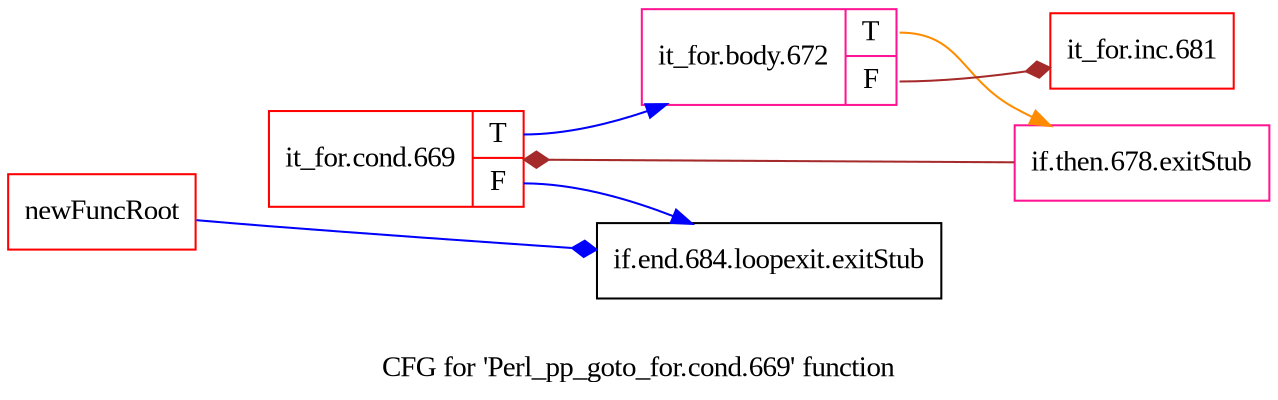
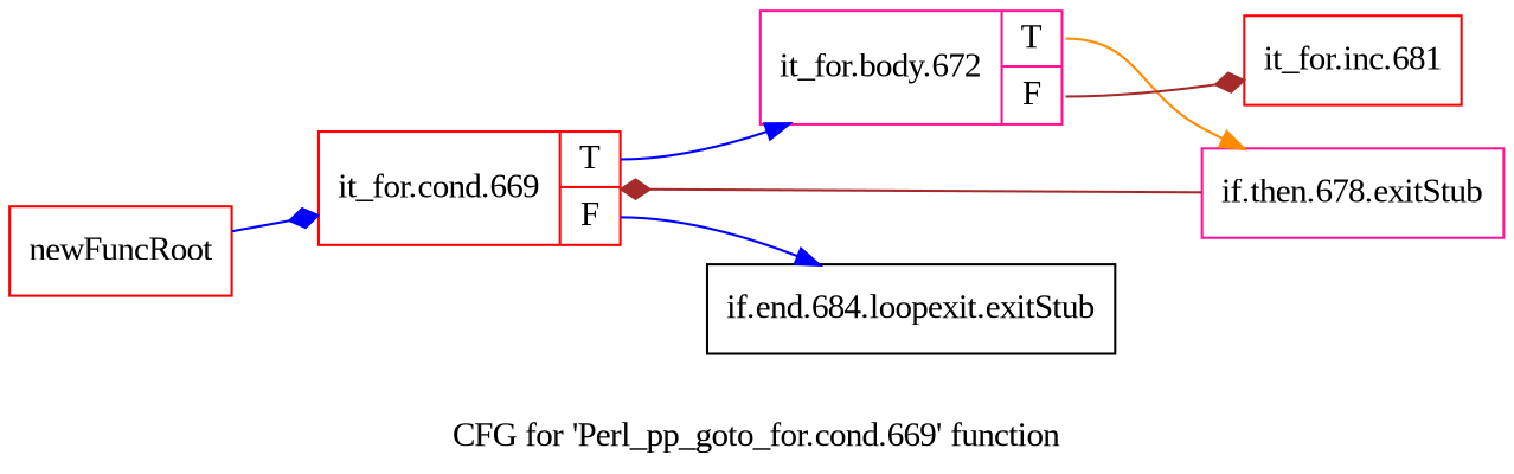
  digraph {
    fontname="Liberation Serif"
    label="CFG for 'Perl_pp_goto_for.cond.669' function"
    rankdir=LR
    node [color=red fontname="Liberation Serif" shape=record]
    edge [arrowhead=diamond color=blue fontname="Liberation Serif"]
    n1 [label="{newFuncRoot}"]
    n2 [label="{it_for.cond.669|{<s0>T|<s1>F}}"]
    n3 [color=black label="{if.end.684.loopexit.exitStub}"]
    n4 [color=deeppink label="{it_for.body.672|{<s0>T|<s1>F}}"]
    n5 [color=deeppink label="{if.then.678.exitStub}"]
    n6 [label="{it_for.inc.681}"]
-   n1 -> n3
+   n1 -> n2
    n2 -> n3 [arrowhead=normal tailport=s1]
    n2 -> n4 [arrowhead=normal tailport=s0]
    n4 -> n5 [arrowhead=normal color=darkorange tailport=s0]
    n4 -> n6 [color=brown tailport=s1]
    n5 -> n2 [color=brown]
  }
